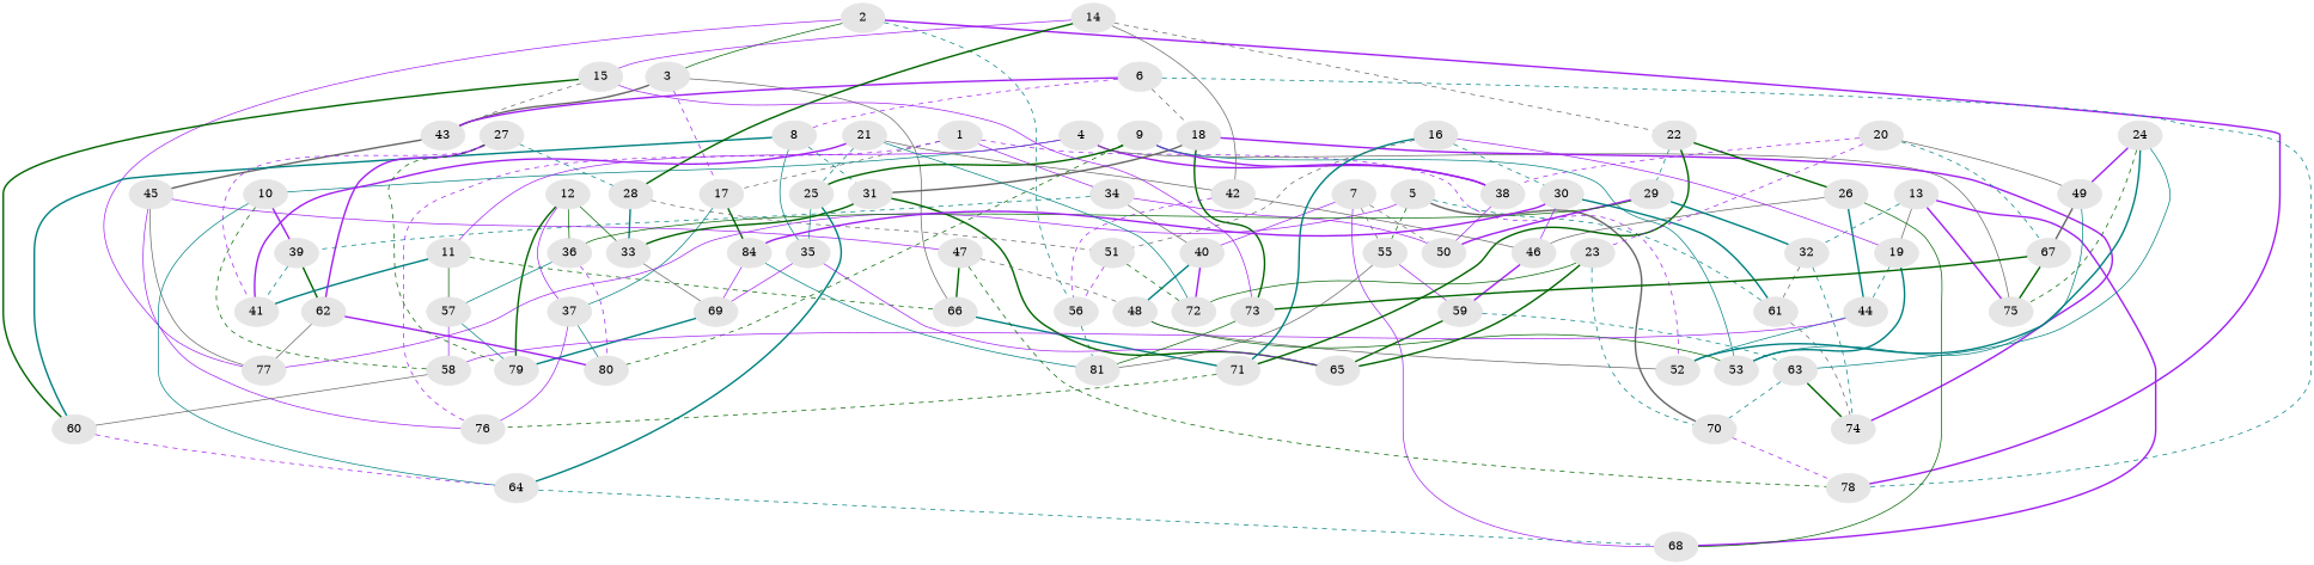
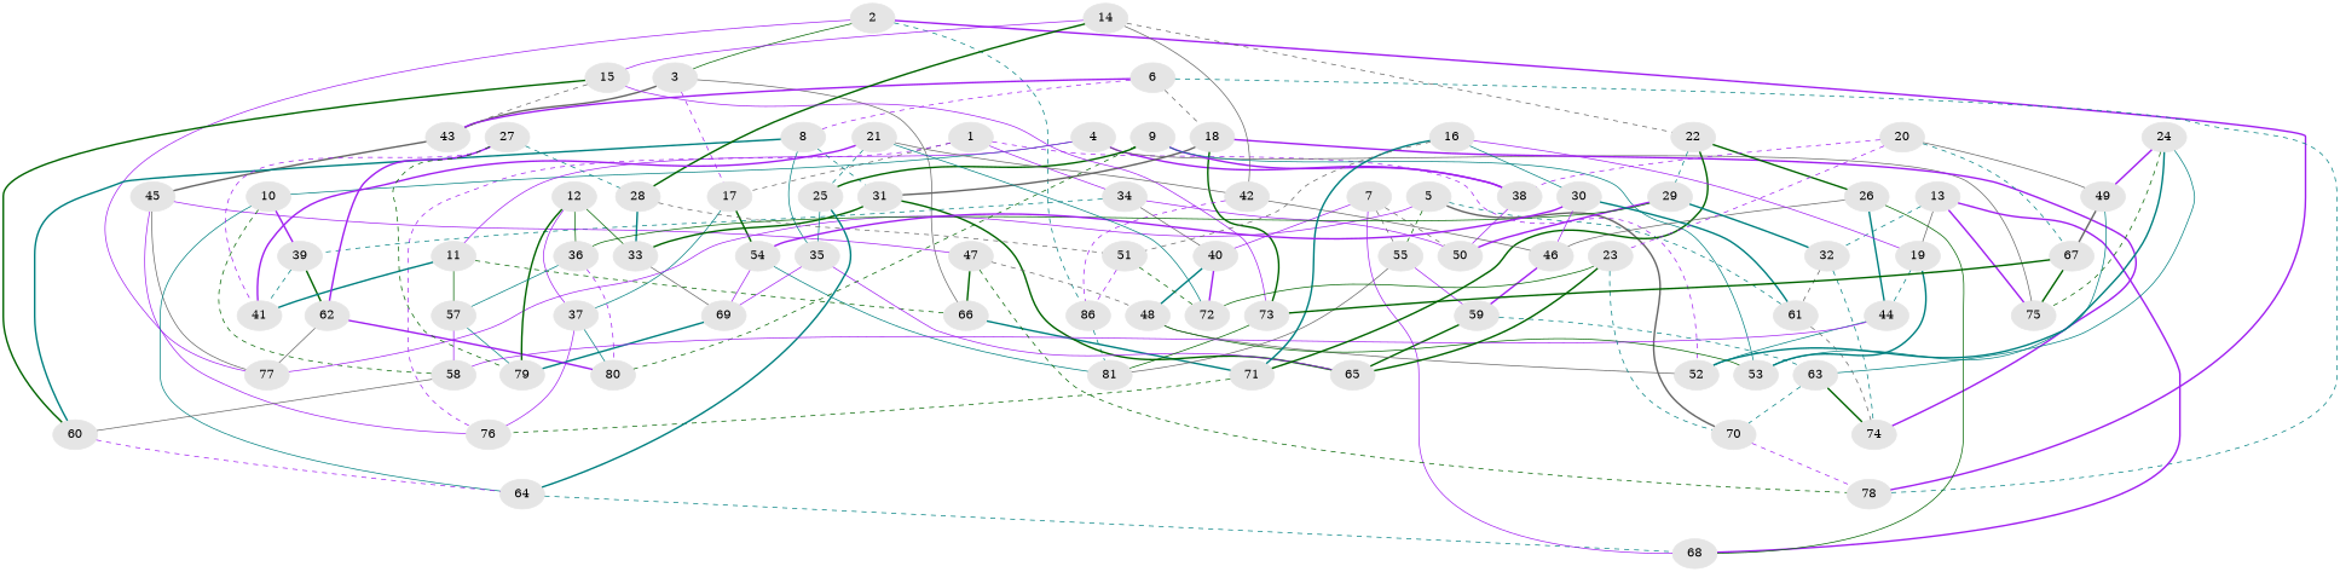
  graph {
    node [color=gray90 style=filled]
    edge [color=purple style=solid]
    1
    17
    34
    52
    76
    37
-   54 [label=84]
+   54
    40
    50
    39
    2
    3
-   56
+   56 [label=86]
    77
    78
    43
    66
    81
    45
    71
    4
    10
    11
    38
    75
    58
    64
    41
    57
    5
    55
    61
    70
    59
    74
    6
    8
    18
    31
    35
    60
    73
    7
    68
    72
    48
    33
    65
    69
    9
    25
    53
    80
    62
    79
    12
    36
    13
    19
    32
    44
    14
    15
    22
    28
    42
    26
    29
    51
    46
    16
    30
    20
    23
    49
    67
    21
    24
    63
    27
    47
    1 -- 17 [color=gray40 style=dashed]
    1 -- 34
    1 -- 52 [style=dashed]
    1 -- 76 [style=dashed]
    17 -- 37 [color=teal]
    17 -- 54 [color=darkgreen style=bold]
    34 -- 40 [color=gray40]
    34 -- 50
    34 -- 39 [color=teal style=dashed]
    37 -- 76
    37 -- 80 [color=teal]
    54 -- 81 [color=teal]
    54 -- 69
    40 -- 72 [style=bold]
    40 -- 48 [color=teal style=bold]
    39 -- 41 [color=teal style=dashed]
    39 -- 62 [color=darkgreen style=bold]
    2 -- 3 [color=darkgreen]
    2 -- 56 [color=teal style=dashed]
    2 -- 77
    2 -- 78 [style=bold]
    3 -- 17 [style=dashed]
    3 -- 43 [color=gray40 style=bold]
    3 -- 66 [color=gray40]
    56 -- 81 [color=teal style=dashed]
    43 -- 45 [color=gray40 style=bold]
    66 -- 71 [color=teal style=bold]
    45 -- 76
    45 -- 77 [color=gray40]
    45 -- 47
    71 -- 76 [color=darkgreen style=dashed]
    4 -- 10 [color=teal]
    4 -- 11
    4 -- 38 [style=bold]
    4 -- 75 [color=gray40]
    10 -- 39 [style=bold]
    10 -- 58 [color=darkgreen style=dashed]
    10 -- 64 [color=teal]
    11 -- 66 [color=darkgreen style=dashed]
    11 -- 41 [color=teal style=bold]
    11 -- 57 [color=darkgreen]
    38 -- 50
    58 -- 60 [color=gray40]
    64 -- 68 [color=teal style=dashed]
    57 -- 58
    57 -- 79 [color=teal]
    5 -- 77
    5 -- 55 [color=darkgreen style=dashed]
    5 -- 61 [color=teal style=dashed]
    5 -- 70 [color=gray40 style=bold]
    55 -- 81 [color=gray40]
    55 -- 59
    61 -- 74 [color=gray40 style=dashed]
    70 -- 78 [style=dashed]
    59 -- 65 [color=darkgreen style=bold]
    59 -- 63 [color=teal style=dashed]
    6 -- 78 [color=teal style=dashed]
    6 -- 43 [style=bold]
    6 -- 8 [style=dashed]
    6 -- 18 [color=gray40 style=dashed]
    8 -- 31 [color=teal style=dashed]
    8 -- 35 [color=teal]
    8 -- 60 [color=teal style=bold]
    18 -- 74 [style=bold]
    18 -- 31 [color=gray40 style=bold]
    18 -- 73 [color=darkgreen style=bold]
    31 -- 33 [color=darkgreen style=bold]
    31 -- 65 [color=darkgreen style=bold]
    35 -- 65
    35 -- 69
    60 -- 64 [style=dashed]
    73 -- 81 [color=darkgreen]
    7 -- 40
    7 -- 50 [color=gray40 style=dashed]
    7 -- 55 [color=gray40 style=dashed]
    7 -- 68
    48 -- 52 [color=gray40]
    48 -- 53 [color=darkgreen]
    33 -- 69 [color=gray40]
    69 -- 79 [color=teal style=bold]
    9 -- 38 [style=bold]
    9 -- 25 [color=darkgreen style=bold]
    9 -- 53 [color=teal]
    9 -- 80 [color=darkgreen style=dashed]
    25 -- 64 [color=teal style=bold]
    25 -- 35 [color=teal]
    62 -- 77 [color=gray40]
    62 -- 80 [style=bold]
    12 -- 37
    12 -- 33 [color=darkgreen]
    12 -- 79 [color=darkgreen style=bold]
    12 -- 36 [color=darkgreen]
    36 -- 57 [color=teal]
    36 -- 80 [style=dashed]
    13 -- 75 [style=bold]
    13 -- 68 [style=bold]
    13 -- 19 [color=gray40]
    13 -- 32 [color=teal style=dashed]
    19 -- 53 [color=teal style=bold]
    19 -- 44 [color=teal style=dashed]
    32 -- 61 [color=gray40 style=dashed]
    32 -- 74 [color=teal style=dashed]
    44 -- 52 [color=teal]
    44 -- 58
    14 -- 15
    14 -- 22 [color=gray40 style=dashed]
    14 -- 28 [color=darkgreen style=bold]
    14 -- 42 [color=gray40]
    15 -- 43 [color=gray40 style=dashed]
    15 -- 60 [color=darkgreen style=bold]
    15 -- 73
    22 -- 71 [color=darkgreen style=bold]
    22 -- 26 [color=darkgreen style=bold]
    22 -- 29 [color=teal style=dashed]
    28 -- 33 [color=teal style=bold]
    28 -- 51 [color=gray40 style=dashed]
    42 -- 56 [style=dashed]
    42 -- 46 [color=gray40]
    26 -- 68 [color=darkgreen]
    26 -- 44 [color=teal style=bold]
    26 -- 46 [color=gray40]
    29 -- 50 [style=bold]
    29 -- 36 [color=darkgreen]
    29 -- 32 [color=teal style=bold]
    51 -- 56 [style=dashed]
    51 -- 72 [color=darkgreen style=dashed]
    46 -- 59 [style=bold]
    16 -- 71 [color=teal style=bold]
    16 -- 19
    16 -- 51 [color=gray40 style=dashed]
-   16 -- 30 [color=teal style=dashed]
+   16 -- 30 [color=teal]
    30 -- 54 [style=bold]
    30 -- 61 [color=teal style=bold]
    30 -- 46
    20 -- 38 [style=dashed]
    20 -- 23 [style=dashed]
    20 -- 49 [color=gray40]
    20 -- 67 [color=teal style=dashed]
    23 -- 70 [color=teal style=dashed]
    23 -- 72 [color=darkgreen]
    23 -- 65 [color=darkgreen style=bold]
    49 -- 53 [color=teal]
    49 -- 67 [color=gray40 style=bold]
    67 -- 75 [color=darkgreen style=bold]
    67 -- 73 [color=darkgreen style=bold]
    21 -- 41 [style=bold]
    21 -- 72 [color=teal]
    21 -- 25 [color=teal style=dashed]
    21 -- 42 [color=gray40]
    24 -- 52 [color=teal style=bold]
    24 -- 75 [color=darkgreen style=dashed]
    24 -- 49 [style=bold]
    24 -- 63 [color=teal]
    63 -- 70 [color=teal style=dashed]
    63 -- 74 [color=darkgreen style=bold]
    27 -- 41 [style=dashed]
    27 -- 62 [style=bold]
    27 -- 79 [color=darkgreen style=dashed]
    27 -- 28 [color=teal style=dashed]
    47 -- 78 [color=darkgreen style=dashed]
    47 -- 66 [color=darkgreen style=bold]
    47 -- 48 [color=gray40 style=dashed]
  }
